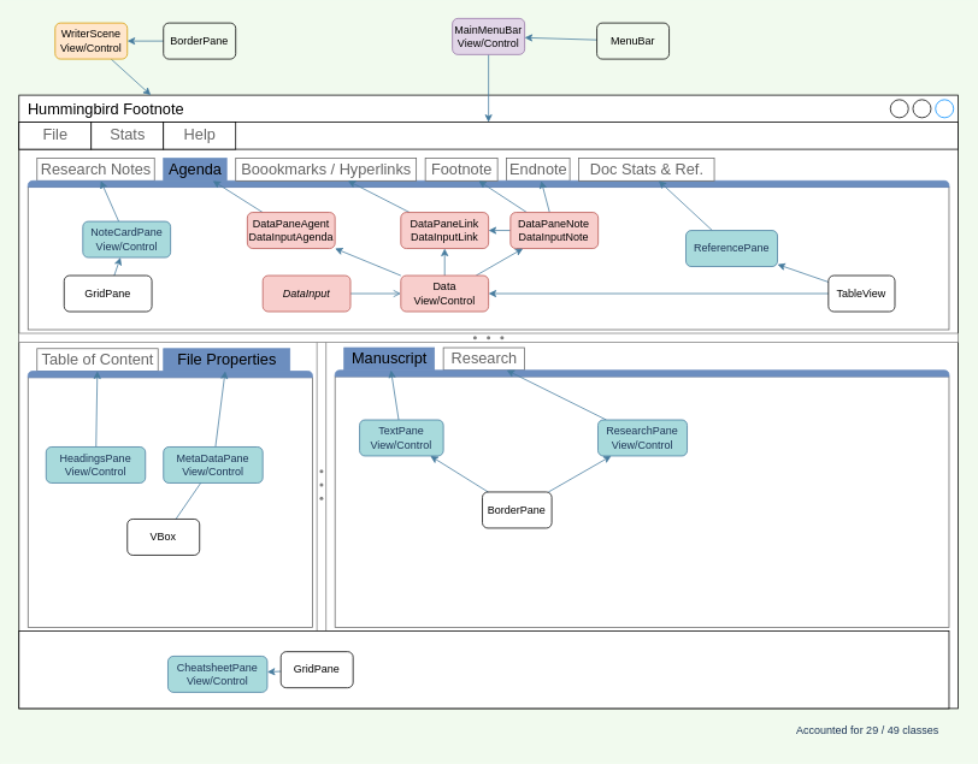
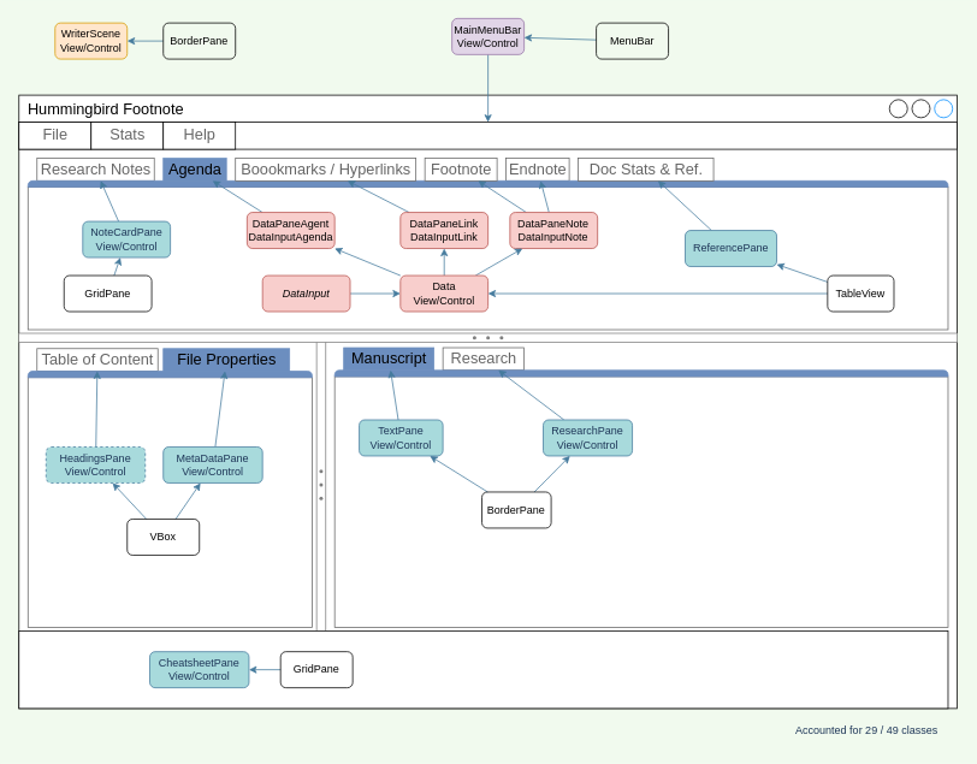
  <mxCell id="0" />
  <mxCell id="1" parent="0" />
  <mxCell id="2" value="Hummingbird Footnote" style="strokeWidth=1;shadow=0;dashed=0;align=center;html=1;shape=mxgraph.mockup.containers.window;align=left;verticalAlign=top;spacingLeft=8;strokeColor2=#008cff;strokeColor3=#c4c4c4;mainText=;fontSize=17;labelBackgroundColor=none;" vertex="1" parent="1"><mxGeometry x="20" y="105" width="1040" height="680" as="geometry" /></mxCell>
- <mxCell id="3" value="" style="rounded=0;orthogonalLoop=1;jettySize=auto;html=1;labelBackgroundColor=#F1FAEE;strokeColor=#457B9D;fontColor=#1D3557;" edge="1" parent="1" source="4" target="2"><mxGeometry relative="1" as="geometry" /></mxCell>
  <mxCell id="4" value="WriterScene&lt;br&gt;View/Control" style="rounded=1;whiteSpace=wrap;html=1;fillColor=#ffe6cc;strokeColor=#d79b00;" vertex="1" parent="1"><mxGeometry x="60" y="25" width="80" height="40" as="geometry" /></mxCell>
  <mxCell id="5" value="" style="strokeWidth=1;shadow=0;dashed=0;align=center;html=1;shape=mxgraph.mockup.forms.rrect;rSize=0;rounded=0;sketch=0;" vertex="1" parent="1"><mxGeometry x="20" y="135" width="1040" height="30" as="geometry" /></mxCell>
  <mxCell id="6" value="File" style="strokeColor=inherit;fillColor=inherit;gradientColor=inherit;strokeWidth=1;shadow=0;dashed=0;align=center;html=1;shape=mxgraph.mockup.forms.rrect;rSize=0;fontSize=17;fontColor=#666666;rounded=0;sketch=0;" vertex="1" parent="5"><mxGeometry width="80.0" height="30" as="geometry" /></mxCell>
  <mxCell id="7" value="Stats" style="strokeColor=inherit;fillColor=inherit;gradientColor=inherit;strokeWidth=1;shadow=0;dashed=0;align=center;html=1;shape=mxgraph.mockup.forms.rrect;rSize=0;fontSize=17;fontColor=#666666;rounded=0;sketch=0;" vertex="1" parent="5"><mxGeometry x="80.0" width="80.0" height="30" as="geometry" /></mxCell>
  <mxCell id="8" value="Help" style="strokeColor=inherit;fillColor=inherit;gradientColor=inherit;strokeWidth=1;shadow=0;dashed=0;align=center;html=1;shape=mxgraph.mockup.forms.rrect;rSize=0;fontSize=17;fontColor=#666666;rounded=0;sketch=0;" vertex="1" parent="5"><mxGeometry x="160.0" width="80.0" height="30" as="geometry" /></mxCell>
  <mxCell id="9" style="edgeStyle=none;rounded=1;sketch=0;orthogonalLoop=1;jettySize=auto;html=1;fontColor=#1D3557;strokeColor=#457B9D;fillColor=#A8DADC;" edge="1" parent="1" source="10" target="5"><mxGeometry relative="1" as="geometry" /></mxCell>
  <mxCell id="10" value="MainMenuBar&lt;br&gt;View/Control" style="rounded=1;whiteSpace=wrap;html=1;fillColor=#e1d5e7;strokeColor=#9673a6;" vertex="1" parent="1"><mxGeometry x="500" y="20" width="80" height="40" as="geometry" /></mxCell>
  <mxCell id="11" value="" style="strokeWidth=1;shadow=0;dashed=0;align=center;html=1;shape=mxgraph.mockup.containers.marginRect2;rectMarginTop=32;strokeColor=#666666;gradientColor=none;rounded=0;sketch=0;fontColor=default;" vertex="1" parent="1"><mxGeometry x="30" y="175" width="1020" height="190" as="geometry" /></mxCell>
  <mxCell id="12" value="Research Notes" style="strokeColor=inherit;fillColor=inherit;gradientColor=inherit;strokeWidth=1;shadow=0;dashed=0;align=center;html=1;shape=mxgraph.mockup.containers.rrect;rSize=0;fontSize=17;fontColor=#666666;gradientColor=none;rounded=0;sketch=0;" vertex="1" parent="11"><mxGeometry width="130" height="25" relative="1" as="geometry"><mxPoint x="10" as="offset" /></mxGeometry></mxCell>
  <mxCell id="13" value="Agenda" style="strokeWidth=1;shadow=0;dashed=0;align=center;html=1;shape=mxgraph.mockup.containers.rrect;rSize=0;fontSize=17;fontColor=default;strokeColor=#6c8ebf;fillColor=#6C8EBF;rounded=0;sketch=0;" vertex="1" parent="11"><mxGeometry width="70" height="25" relative="1" as="geometry"><mxPoint x="150" as="offset" /></mxGeometry></mxCell>
  <mxCell id="14" value="Endnote" style="strokeColor=inherit;fillColor=inherit;gradientColor=inherit;strokeWidth=1;shadow=0;dashed=0;align=center;html=1;shape=mxgraph.mockup.containers.rrect;rSize=0;fontSize=17;fontColor=#666666;gradientColor=none;rounded=0;sketch=0;" vertex="1" parent="11"><mxGeometry width="70" height="25" relative="1" as="geometry"><mxPoint x="530" as="offset" /></mxGeometry></mxCell>
  <mxCell id="15" value="" style="strokeWidth=1;shadow=0;dashed=0;align=center;html=1;shape=mxgraph.mockup.containers.topButton;rSize=5;strokeColor=#6c8ebf;fillColor=#6C8EBF;gradientColor=none;resizeWidth=1;movable=0;deletable=1;rounded=0;sketch=0;fontColor=default;fontSize=17;" vertex="1" parent="11"><mxGeometry width="1020.0" height="7" relative="1" as="geometry"><mxPoint y="25" as="offset" /></mxGeometry></mxCell>
  <mxCell id="16" value="Boookmarks / Hyperlinks" style="strokeColor=inherit;fillColor=inherit;gradientColor=inherit;strokeWidth=1;shadow=0;dashed=0;align=center;html=1;shape=mxgraph.mockup.containers.rrect;rSize=0;fontSize=17;fontColor=#666666;gradientColor=none;rounded=0;sketch=0;" vertex="1" parent="11"><mxGeometry width="200" height="25" relative="1" as="geometry"><mxPoint x="230" as="offset" /></mxGeometry></mxCell>
  <mxCell id="17" value="Footnote" style="strokeColor=inherit;fillColor=inherit;gradientColor=inherit;strokeWidth=1;shadow=0;dashed=0;align=center;html=1;shape=mxgraph.mockup.containers.rrect;rSize=0;fontSize=17;fontColor=#666666;gradientColor=none;rounded=0;sketch=0;" vertex="1" parent="11"><mxGeometry width="80" height="25" relative="1" as="geometry"><mxPoint x="440" as="offset" /></mxGeometry></mxCell>
  <mxCell id="18" value="Doc Stats &amp;amp; Ref." style="strokeColor=inherit;fillColor=inherit;gradientColor=inherit;strokeWidth=1;shadow=0;dashed=0;align=center;html=1;shape=mxgraph.mockup.containers.rrect;rSize=0;fontSize=17;fontColor=#666666;gradientColor=none;rounded=0;sketch=0;" vertex="1" parent="11"><mxGeometry width="150" height="25" relative="1" as="geometry"><mxPoint x="610" as="offset" /></mxGeometry></mxCell>
  <mxCell id="19" style="edgeStyle=none;rounded=1;sketch=0;orthogonalLoop=1;jettySize=auto;html=1;fontSize=17;fontColor=default;strokeColor=#457B9D;fillColor=#A8DADC;" edge="1" parent="11" source="20" target="12"><mxGeometry relative="1" as="geometry" /></mxCell>
  <mxCell id="20" value="NoteCardPane&lt;br&gt;View/Control" style="rounded=1;whiteSpace=wrap;html=1;fillColor=#A8DADC;strokeColor=#457B9D;fontColor=#1D3557;" vertex="1" parent="11"><mxGeometry x="60.714" y="70" width="97.143" height="40" as="geometry" /></mxCell>
  <mxCell id="21" style="edgeStyle=none;rounded=1;sketch=0;orthogonalLoop=1;jettySize=auto;html=1;fontSize=17;fontColor=default;strokeColor=#457B9D;fillColor=#A8DADC;" edge="1" parent="11" source="22" target="13"><mxGeometry relative="1" as="geometry" /></mxCell>
  <mxCell id="22" value="DataPaneAgent&lt;br&gt;DataInputAgenda" style="rounded=1;whiteSpace=wrap;html=1;fillColor=#f8cecc;strokeColor=#b85450;" vertex="1" parent="11"><mxGeometry x="242.86" y="60" width="97.14" height="40" as="geometry" /></mxCell>
  <mxCell id="23" style="edgeStyle=none;rounded=1;sketch=0;orthogonalLoop=1;jettySize=auto;html=1;fontSize=17;fontColor=default;strokeColor=#457B9D;fillColor=#A8DADC;" edge="1" parent="11" source="24" target="16"><mxGeometry relative="1" as="geometry" /></mxCell>
  <mxCell id="24" value="DataPaneLink&lt;br&gt;DataInputLink" style="rounded=1;whiteSpace=wrap;html=1;fillColor=#f8cecc;strokeColor=#b85450;" vertex="1" parent="11"><mxGeometry x="412.857" y="60" width="97.143" height="40" as="geometry" /></mxCell>
  <mxCell id="25" style="edgeStyle=none;rounded=1;sketch=0;orthogonalLoop=1;jettySize=auto;html=1;fontSize=17;fontColor=default;strokeColor=#457B9D;fillColor=#A8DADC;" edge="1" parent="11" source="26" target="18"><mxGeometry relative="1" as="geometry" /></mxCell>
  <mxCell id="26" value="ReferencePane" style="rounded=1;whiteSpace=wrap;html=1;fillColor=#A8DADC;strokeColor=#457B9D;fontColor=#1D3557;" vertex="1" parent="11"><mxGeometry x="728.57" y="80" width="101.43" height="40" as="geometry" /></mxCell>
  <mxCell id="27" style="edgeStyle=none;rounded=1;sketch=0;orthogonalLoop=1;jettySize=auto;html=1;fontSize=17;fontColor=default;strokeColor=#457B9D;fillColor=#A8DADC;" edge="1" parent="11" source="30" target="17"><mxGeometry relative="1" as="geometry" /></mxCell>
  <mxCell id="28" style="edgeStyle=none;rounded=1;sketch=0;orthogonalLoop=1;jettySize=auto;html=1;fontSize=17;fontColor=default;strokeColor=#457B9D;fillColor=#A8DADC;" edge="1" parent="11" source="30" target="14"><mxGeometry relative="1" as="geometry" /></mxCell>
- <mxCell id="29" value="" style="edgeStyle=none;rounded=1;sketch=0;orthogonalLoop=1;jettySize=auto;html=1;fontColor=#1D3557;strokeColor=#457B9D;fillColor=#A8DADC;" edge="1" parent="11" source="30" target="24"><mxGeometry relative="1" as="geometry" /></mxCell>
  <mxCell id="30" value="DataPaneNote&lt;br&gt;DataInputNote" style="rounded=1;whiteSpace=wrap;html=1;fillColor=#f8cecc;strokeColor=#b85450;" vertex="1" parent="11"><mxGeometry x="534.286" y="60" width="97.143" height="40" as="geometry" /></mxCell>
  <mxCell id="31" value="" style="edgeStyle=none;rounded=1;sketch=0;orthogonalLoop=1;jettySize=auto;html=1;fontSize=17;fontColor=default;endArrow=classic;endFill=1;strokeColor=#457B9D;fillColor=#A8DADC;" edge="1" parent="11" source="32" target="20"><mxGeometry relative="1" as="geometry" /></mxCell>
  <mxCell id="32" value="GridPane" style="rounded=1;whiteSpace=wrap;html=1;fillColor=none;" vertex="1" parent="11"><mxGeometry x="40.004" y="130" width="97.143" height="40" as="geometry" /></mxCell>
  <mxCell id="33" value="" style="edgeStyle=none;rounded=1;sketch=0;orthogonalLoop=1;jettySize=auto;html=1;fontSize=17;fontColor=default;endArrow=classic;endFill=1;strokeColor=#457B9D;fillColor=#A8DADC;" edge="1" parent="11" source="36" target="24"><mxGeometry relative="1" as="geometry" /></mxCell>
  <mxCell id="34" style="edgeStyle=none;rounded=1;sketch=0;orthogonalLoop=1;jettySize=auto;html=1;fontSize=17;fontColor=default;endArrow=classic;endFill=1;strokeColor=#457B9D;fillColor=#A8DADC;" edge="1" parent="11" source="36" target="30"><mxGeometry relative="1" as="geometry" /></mxCell>
  <mxCell id="35" style="edgeStyle=none;rounded=1;sketch=0;orthogonalLoop=1;jettySize=auto;html=1;fontSize=17;fontColor=default;endArrow=classic;endFill=1;strokeColor=#457B9D;fillColor=#A8DADC;" edge="1" parent="11" source="36" target="22"><mxGeometry relative="1" as="geometry" /></mxCell>
  <mxCell id="36" value="Data&lt;br&gt;View/Control" style="rounded=1;whiteSpace=wrap;html=1;fillColor=#f8cecc;strokeColor=#b85450;" vertex="1" parent="11"><mxGeometry x="412.857" y="130" width="97.143" height="40" as="geometry" /></mxCell>
  <mxCell id="37" value="" style="edgeStyle=none;rounded=1;sketch=0;orthogonalLoop=1;jettySize=auto;html=1;fontSize=17;fontColor=default;endArrow=classic;endFill=1;strokeColor=#457B9D;fillColor=#A8DADC;" edge="1" parent="11" source="39" target="36"><mxGeometry relative="1" as="geometry" /></mxCell>
  <mxCell id="38" style="edgeStyle=none;rounded=1;sketch=0;orthogonalLoop=1;jettySize=auto;html=1;fontSize=17;fontColor=default;endArrow=classic;endFill=1;strokeColor=#457B9D;fillColor=#A8DADC;" edge="1" parent="11" source="39" target="26"><mxGeometry relative="1" as="geometry" /></mxCell>
  <mxCell id="39" value="TableView" style="rounded=1;whiteSpace=wrap;html=1;fillColor=none;" vertex="1" parent="11"><mxGeometry x="886.43" y="130" width="73.57" height="40" as="geometry" /></mxCell>
- <mxCell id="40" value="" style="edgeStyle=none;rounded=1;sketch=0;orthogonalLoop=1;jettySize=auto;html=1;fontColor=#1D3557;strokeColor=#457B9D;fillColor=#A8DADC;endArrow=open;" edge="1" parent="11" source="41" target="36"><mxGeometry relative="1" as="geometry" /></mxCell>
+ <mxCell id="40" value="" style="edgeStyle=none;rounded=1;sketch=0;orthogonalLoop=1;jettySize=auto;html=1;fontColor=#1D3557;strokeColor=#457B9D;fillColor=#A8DADC;" edge="1" parent="11" source="41" target="36"><mxGeometry relative="1" as="geometry" /></mxCell>
  <mxCell id="41" value="DataInput" style="rounded=1;whiteSpace=wrap;html=1;fillColor=#f8cecc;strokeColor=#b85450;fontStyle=2" vertex="1" parent="11"><mxGeometry x="259.997" y="130" width="97.143" height="40" as="geometry" /></mxCell>
  <mxCell id="42" value="" style="verticalLabelPosition=bottom;shadow=0;dashed=0;align=center;html=1;verticalAlign=top;strokeWidth=1;shape=mxgraph.mockup.forms.splitter;strokeColor=#808080;direction=north;rounded=0;sketch=0;fontSize=12;fontColor=default;fillColor=default;" vertex="1" parent="1"><mxGeometry x="350" y="375" width="10" height="324" as="geometry" /></mxCell>
  <mxCell id="43" value="" style="verticalLabelPosition=bottom;shadow=0;dashed=0;align=center;html=1;verticalAlign=top;strokeWidth=1;shape=mxgraph.mockup.forms.splitter;rounded=0;sketch=0;fontColor=default;strokeColor=#808080;" vertex="1" parent="1"><mxGeometry x="20" y="371" width="1040" height="6" as="geometry" /></mxCell>
  <mxCell id="44" value="" style="strokeWidth=1;shadow=0;dashed=0;align=center;html=1;shape=mxgraph.mockup.containers.marginRect2;rectMarginTop=32;strokeColor=#666666;gradientColor=none;rounded=0;sketch=0;fontSize=17;fontColor=default;" vertex="1" parent="1"><mxGeometry x="370" y="385" width="680" height="310" as="geometry" /></mxCell>
  <mxCell id="45" value="Manuscript" style="strokeWidth=1;shadow=0;dashed=0;align=center;html=1;shape=mxgraph.mockup.containers.rrect;rSize=0;fontSize=17;strokeColor=#6C8EBF;fillColor=#6C8EBF;rounded=0;sketch=0;" vertex="1" parent="44"><mxGeometry width="100" height="25" relative="1" as="geometry"><mxPoint x="10" as="offset" /></mxGeometry></mxCell>
  <mxCell id="46" value="Research" style="strokeColor=inherit;fillColor=inherit;gradientColor=inherit;strokeWidth=1;shadow=0;dashed=0;align=center;html=1;shape=mxgraph.mockup.containers.rrect;rSize=0;fontSize=17;fontColor=#666666;gradientColor=none;rounded=0;sketch=0;" vertex="1" parent="44"><mxGeometry width="90" height="25" relative="1" as="geometry"><mxPoint x="120" as="offset" /></mxGeometry></mxCell>
  <mxCell id="47" value="" style="strokeWidth=1;shadow=0;dashed=0;align=center;html=1;shape=mxgraph.mockup.containers.topButton;rSize=5;strokeColor=#6c8ebf;fillColor=#6C8EBF;resizeWidth=1;movable=0;deletable=1;rounded=0;sketch=0;fontSize=17;" vertex="1" parent="44"><mxGeometry width="680" height="7" relative="1" as="geometry"><mxPoint y="25" as="offset" /></mxGeometry></mxCell>
  <mxCell id="48" style="edgeStyle=none;rounded=1;sketch=0;orthogonalLoop=1;jettySize=auto;html=1;fontSize=17;fontColor=default;endArrow=classic;endFill=1;strokeColor=#457B9D;fillColor=#A8DADC;" edge="1" parent="44" source="49" target="45"><mxGeometry relative="1" as="geometry" /></mxCell>
  <mxCell id="49" value="TextPane&lt;br&gt;View/Control" style="rounded=1;whiteSpace=wrap;html=1;fillColor=#A8DADC;strokeColor=#457B9D;fontColor=#1D3557;" vertex="1" parent="44"><mxGeometry x="27.2" y="80" width="92.8" height="40" as="geometry" /></mxCell>
  <mxCell id="50" style="edgeStyle=none;rounded=1;sketch=0;orthogonalLoop=1;jettySize=auto;html=1;fontSize=17;fontColor=default;endArrow=classic;endFill=1;strokeColor=#457B9D;fillColor=#A8DADC;" edge="1" parent="44" source="51" target="46"><mxGeometry relative="1" as="geometry" /></mxCell>
- <mxCell id="51" value="ResearchPane&lt;br&gt;View/Control" style="rounded=1;whiteSpace=wrap;html=1;fillColor=#A8DADC;strokeColor=#457B9D;fontColor=#1D3557;" vertex="1" parent="44"><mxGeometry x="291.2" y="80" width="98.8" height="40" as="geometry" /></mxCell>
+ <mxCell id="51" value="ResearchPane&lt;br&gt;View/Control" style="rounded=1;whiteSpace=wrap;html=1;fillColor=#A8DADC;strokeColor=#457B9D;fontColor=#1D3557;" vertex="1" parent="44"><mxGeometry x="231.2" y="80" width="98.8" height="40" as="geometry" /></mxCell>
  <mxCell id="52" value="" style="edgeStyle=none;rounded=1;sketch=0;orthogonalLoop=1;jettySize=auto;html=1;fontSize=17;fontColor=default;endArrow=classic;endFill=1;strokeColor=#457B9D;fillColor=#A8DADC;" edge="1" parent="44" source="54" target="49"><mxGeometry relative="1" as="geometry" /></mxCell>
  <mxCell id="53" style="edgeStyle=none;rounded=1;sketch=0;orthogonalLoop=1;jettySize=auto;html=1;fontSize=17;fontColor=default;endArrow=classic;endFill=1;strokeColor=#457B9D;fillColor=#A8DADC;" edge="1" parent="44" source="54" target="51"><mxGeometry relative="1" as="geometry" /></mxCell>
  <mxCell id="54" value="BorderPane" style="rounded=1;whiteSpace=wrap;html=1;fillColor=none;" vertex="1" parent="44"><mxGeometry x="163.2" y="160" width="76.8" height="40" as="geometry" /></mxCell>
  <mxCell id="55" value="" style="strokeWidth=1;shadow=0;dashed=0;align=center;html=1;shape=mxgraph.mockup.containers.marginRect2;rectMarginTop=32;strokeColor=#666666;gradientColor=none;rounded=0;sketch=0;fontSize=17;fontColor=default;" vertex="1" parent="1"><mxGeometry x="30" y="386" width="315" height="309" as="geometry" /></mxCell>
  <mxCell id="56" value="Table of Content" style="strokeColor=inherit;fillColor=inherit;gradientColor=inherit;strokeWidth=1;shadow=0;dashed=0;align=center;html=1;shape=mxgraph.mockup.containers.rrect;rSize=0;fontSize=17;fontColor=#666666;gradientColor=none;rounded=0;sketch=0;" vertex="1" parent="55"><mxGeometry width="134" height="25" relative="1" as="geometry"><mxPoint x="10" as="offset" /></mxGeometry></mxCell>
  <mxCell id="57" value="File Properties" style="strokeWidth=1;shadow=0;dashed=0;align=center;html=1;shape=mxgraph.mockup.containers.rrect;rSize=0;fontSize=17;strokeColor=#6c8ebf;fillColor=#6C8EBF;rounded=0;sketch=0;" vertex="1" parent="55"><mxGeometry width="140" height="25" relative="1" as="geometry"><mxPoint x="150" as="offset" /></mxGeometry></mxCell>
  <mxCell id="58" value="" style="strokeWidth=1;shadow=0;dashed=0;align=center;html=1;shape=mxgraph.mockup.containers.topButton;rSize=5;strokeColor=#6c8ebf;fillColor=#6C8EBF;resizeWidth=1;movable=0;deletable=1;rounded=0;sketch=0;fontSize=17;" vertex="1" parent="55"><mxGeometry width="315" height="7" relative="1" as="geometry"><mxPoint y="25" as="offset" /></mxGeometry></mxCell>
  <mxCell id="59" style="edgeStyle=none;rounded=1;sketch=0;orthogonalLoop=1;jettySize=auto;html=1;fontSize=17;fontColor=default;endArrow=classic;endFill=1;strokeColor=#457B9D;fillColor=#A8DADC;" edge="1" parent="55" source="60" target="56"><mxGeometry relative="1" as="geometry" /></mxCell>
- <mxCell id="60" value="HeadingsPane&lt;br&gt;View/Control" style="rounded=1;whiteSpace=wrap;html=1;fillColor=#A8DADC;strokeColor=#457B9D;fontColor=#1D3557;" vertex="1" parent="55"><mxGeometry x="20" y="109" width="110" height="40" as="geometry" /></mxCell>
+ <mxCell id="60" value="HeadingsPane&lt;br&gt;View/Control" style="rounded=1;whiteSpace=wrap;html=1;fillColor=#A8DADC;strokeColor=#457B9D;fontColor=#1D3557;dashed=1;" vertex="1" parent="55"><mxGeometry x="20" y="109" width="110" height="40" as="geometry" /></mxCell>
  <mxCell id="61" style="edgeStyle=none;rounded=1;sketch=0;orthogonalLoop=1;jettySize=auto;html=1;fontSize=17;fontColor=default;endArrow=classic;endFill=1;strokeColor=#457B9D;fillColor=#A8DADC;" edge="1" parent="55" source="62" target="57"><mxGeometry relative="1" as="geometry" /></mxCell>
  <mxCell id="62" value="MetaDataPane&lt;br&gt;View/Control" style="rounded=1;whiteSpace=wrap;html=1;fillColor=#A8DADC;strokeColor=#457B9D;fontColor=#1D3557;" vertex="1" parent="55"><mxGeometry x="150" y="109" width="110" height="40" as="geometry" /></mxCell>
- <mxCell id="63" style="edgeStyle=none;rounded=1;sketch=0;orthogonalLoop=1;jettySize=auto;html=1;fontSize=17;fontColor=default;endArrow=none;endFill=1;strokeColor=#457B9D;fillColor=#A8DADC;" edge="1" parent="55" source="65" target="62"><mxGeometry relative="1" as="geometry" /></mxCell>
+ <mxCell id="63" style="edgeStyle=none;rounded=1;sketch=0;orthogonalLoop=1;jettySize=auto;html=1;fontSize=17;fontColor=default;endArrow=classic;endFill=1;strokeColor=#457B9D;fillColor=#A8DADC;" edge="1" parent="55" source="65" target="62"><mxGeometry relative="1" as="geometry" /></mxCell>
+ <mxCell id="64" style="edgeStyle=none;rounded=1;sketch=0;orthogonalLoop=1;jettySize=auto;html=1;fontSize=17;fontColor=default;endArrow=classic;endFill=1;strokeColor=#457B9D;fillColor=#A8DADC;" edge="1" parent="55" source="65" target="60"><mxGeometry relative="1" as="geometry" /></mxCell>
  <mxCell id="65" value="VBox" style="rounded=1;whiteSpace=wrap;html=1;fillColor=none;" vertex="1" parent="55"><mxGeometry x="110" y="189" width="80" height="40" as="geometry" /></mxCell>
  <mxCell id="66" value="" style="rounded=0;whiteSpace=wrap;html=1;sketch=0;fontSize=17;" vertex="1" parent="1"><mxGeometry x="20" y="699" width="1030" height="86" as="geometry" /></mxCell>
  <mxCell id="67" value="" style="edgeStyle=none;rounded=1;sketch=0;orthogonalLoop=1;jettySize=auto;html=1;fontSize=17;fontColor=default;strokeColor=#457B9D;fillColor=#A8DADC;" edge="1" parent="1" source="68" target="4"><mxGeometry relative="1" as="geometry" /></mxCell>
  <mxCell id="68" value="BorderPane" style="rounded=1;whiteSpace=wrap;html=1;fillColor=none;" vertex="1" parent="1"><mxGeometry x="180" y="25" width="80" height="40" as="geometry" /></mxCell>
  <mxCell id="69" value="" style="edgeStyle=none;rounded=1;sketch=0;orthogonalLoop=1;jettySize=auto;html=1;fontSize=17;fontColor=default;endArrow=classic;endFill=1;strokeColor=#457B9D;fillColor=#A8DADC;" edge="1" parent="1" source="70" target="10"><mxGeometry relative="1" as="geometry" /></mxCell>
  <mxCell id="70" value="MenuBar" style="rounded=1;whiteSpace=wrap;html=1;fillColor=none;" vertex="1" parent="1"><mxGeometry x="660" y="25" width="80" height="40" as="geometry" /></mxCell>
- <mxCell id="71" value="CheatsheetPane&lt;br&gt;View/Control" style="rounded=1;whiteSpace=wrap;html=1;fillColor=#A8DADC;strokeColor=#457B9D;fontColor=#1D3557;" vertex="1" parent="1"><mxGeometry x="185" y="727" width="110" height="40" as="geometry" /></mxCell>
+ <mxCell id="71" value="CheatsheetPane&lt;br&gt;View/Control" style="rounded=1;whiteSpace=wrap;html=1;fillColor=#A8DADC;strokeColor=#457B9D;fontColor=#1D3557;" vertex="1" parent="1"><mxGeometry x="165" y="722" width="110" height="40" as="geometry" /></mxCell>
  <mxCell id="72" style="edgeStyle=none;rounded=1;sketch=0;orthogonalLoop=1;jettySize=auto;html=1;fontSize=17;fontColor=default;endArrow=classic;endFill=1;strokeColor=#457B9D;fillColor=#A8DADC;" edge="1" parent="1" source="73" target="71"><mxGeometry relative="1" as="geometry" /></mxCell>
  <mxCell id="73" value="GridPane" style="rounded=1;whiteSpace=wrap;html=1;fillColor=none;" vertex="1" parent="1"><mxGeometry x="310" y="722" width="80" height="40" as="geometry" /></mxCell>
  <mxCell id="74" value="Accounted for 29 / 49 classes" style="text;html=1;strokeColor=none;fillColor=none;align=center;verticalAlign=middle;whiteSpace=wrap;rounded=0;sketch=0;fontColor=#1D3557;" vertex="1" parent="1"><mxGeometry x="860" y="795" width="200" height="30" as="geometry" /></mxCell>
